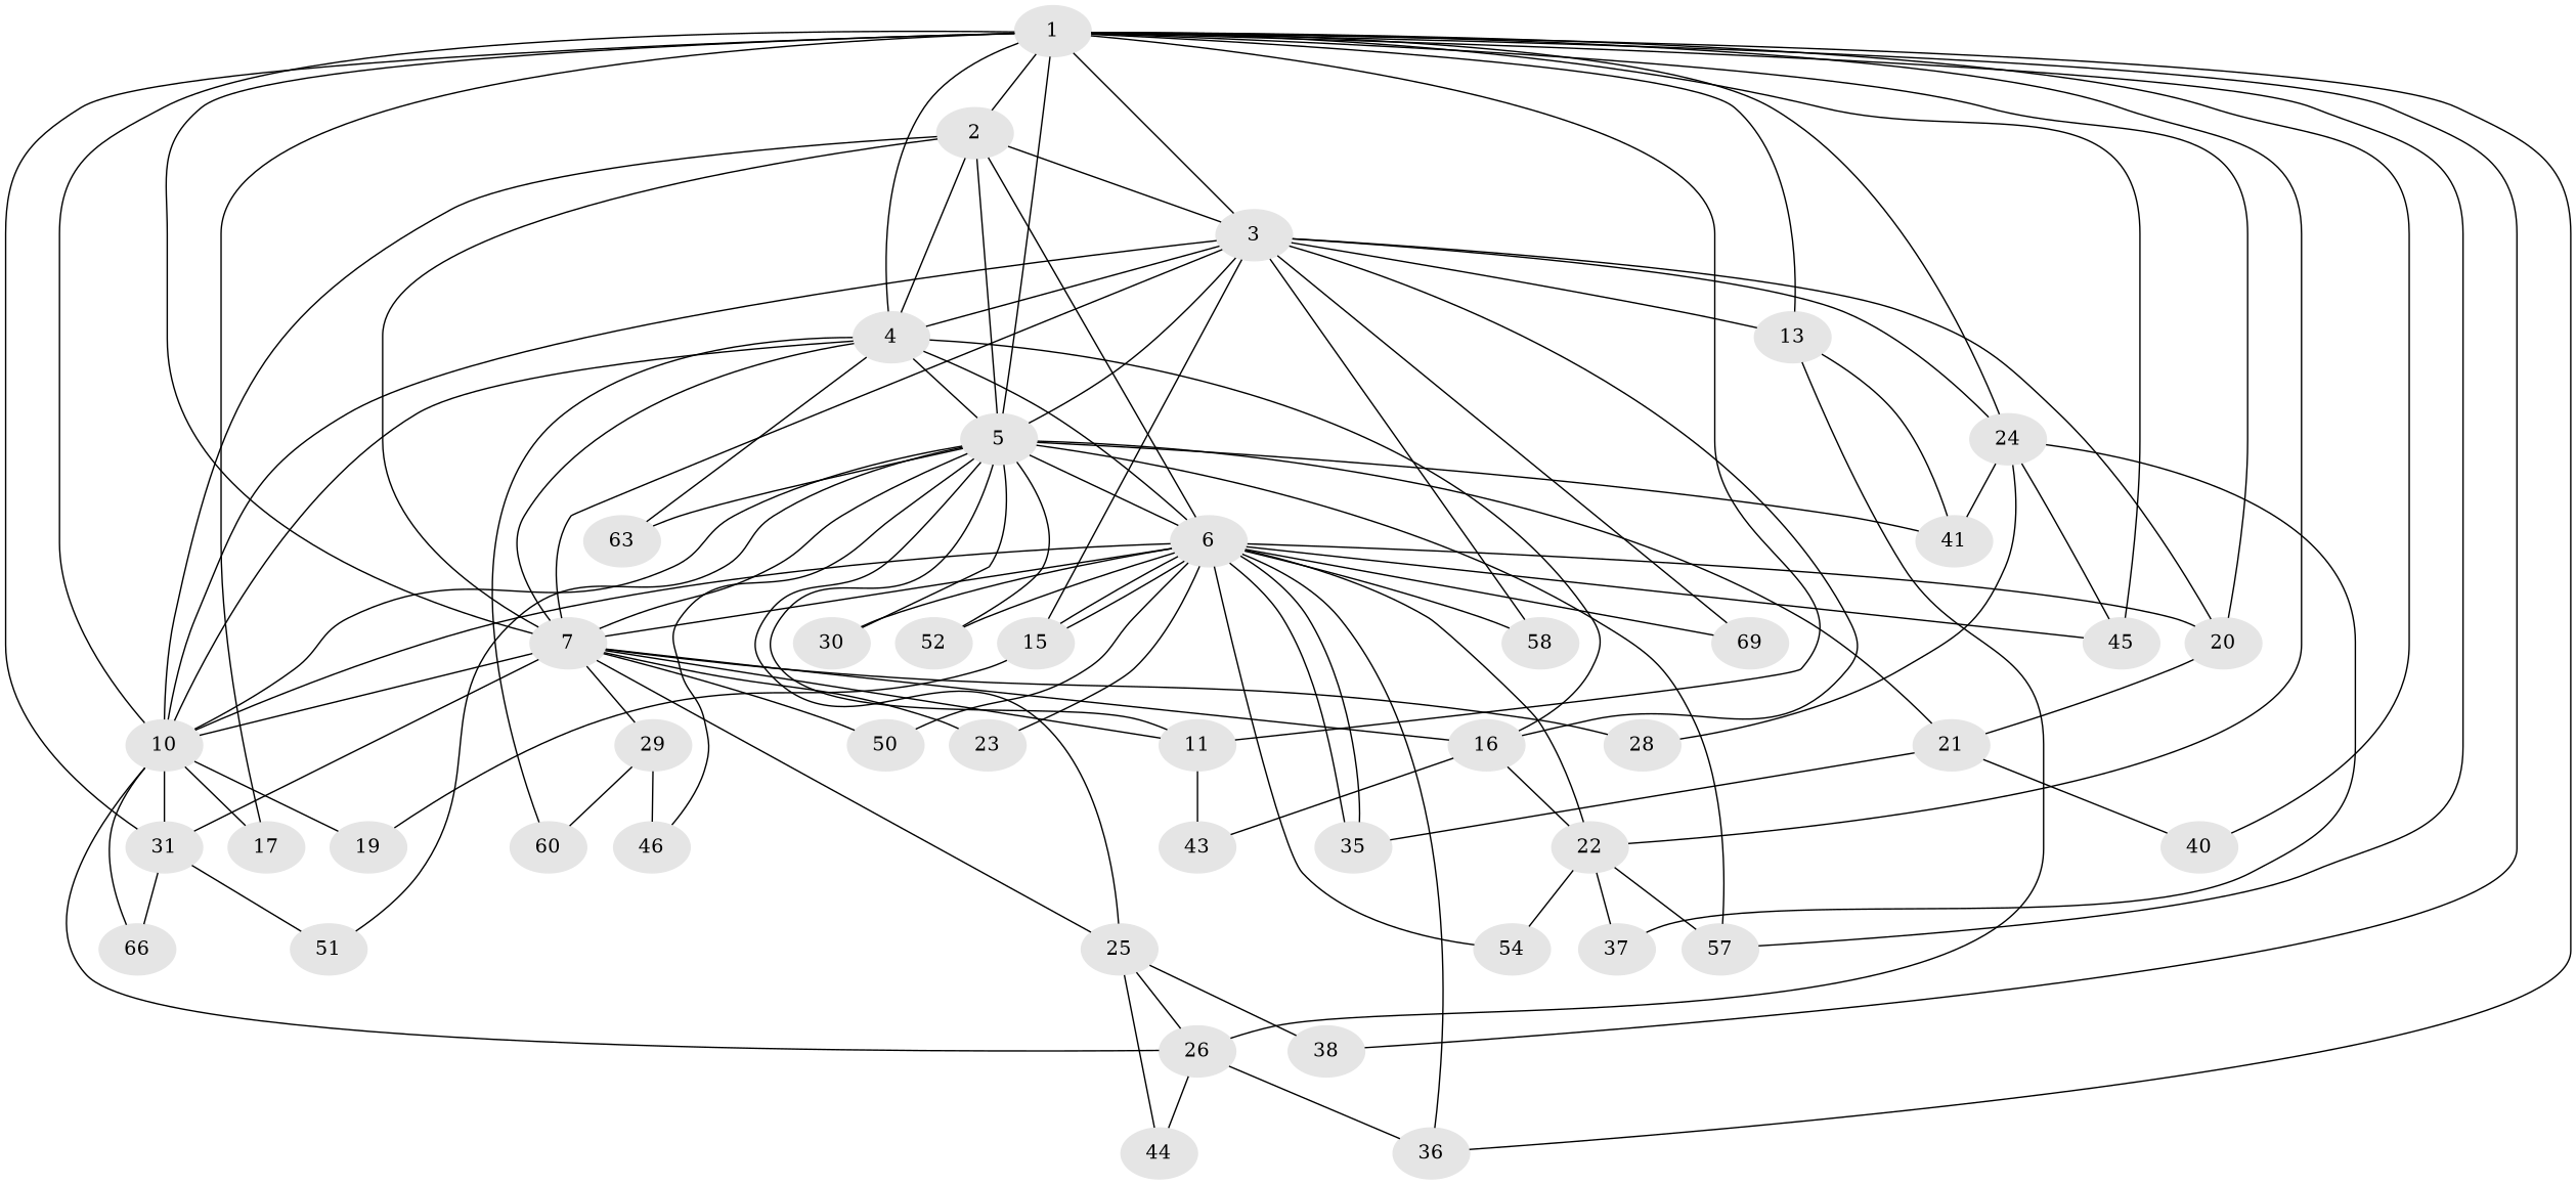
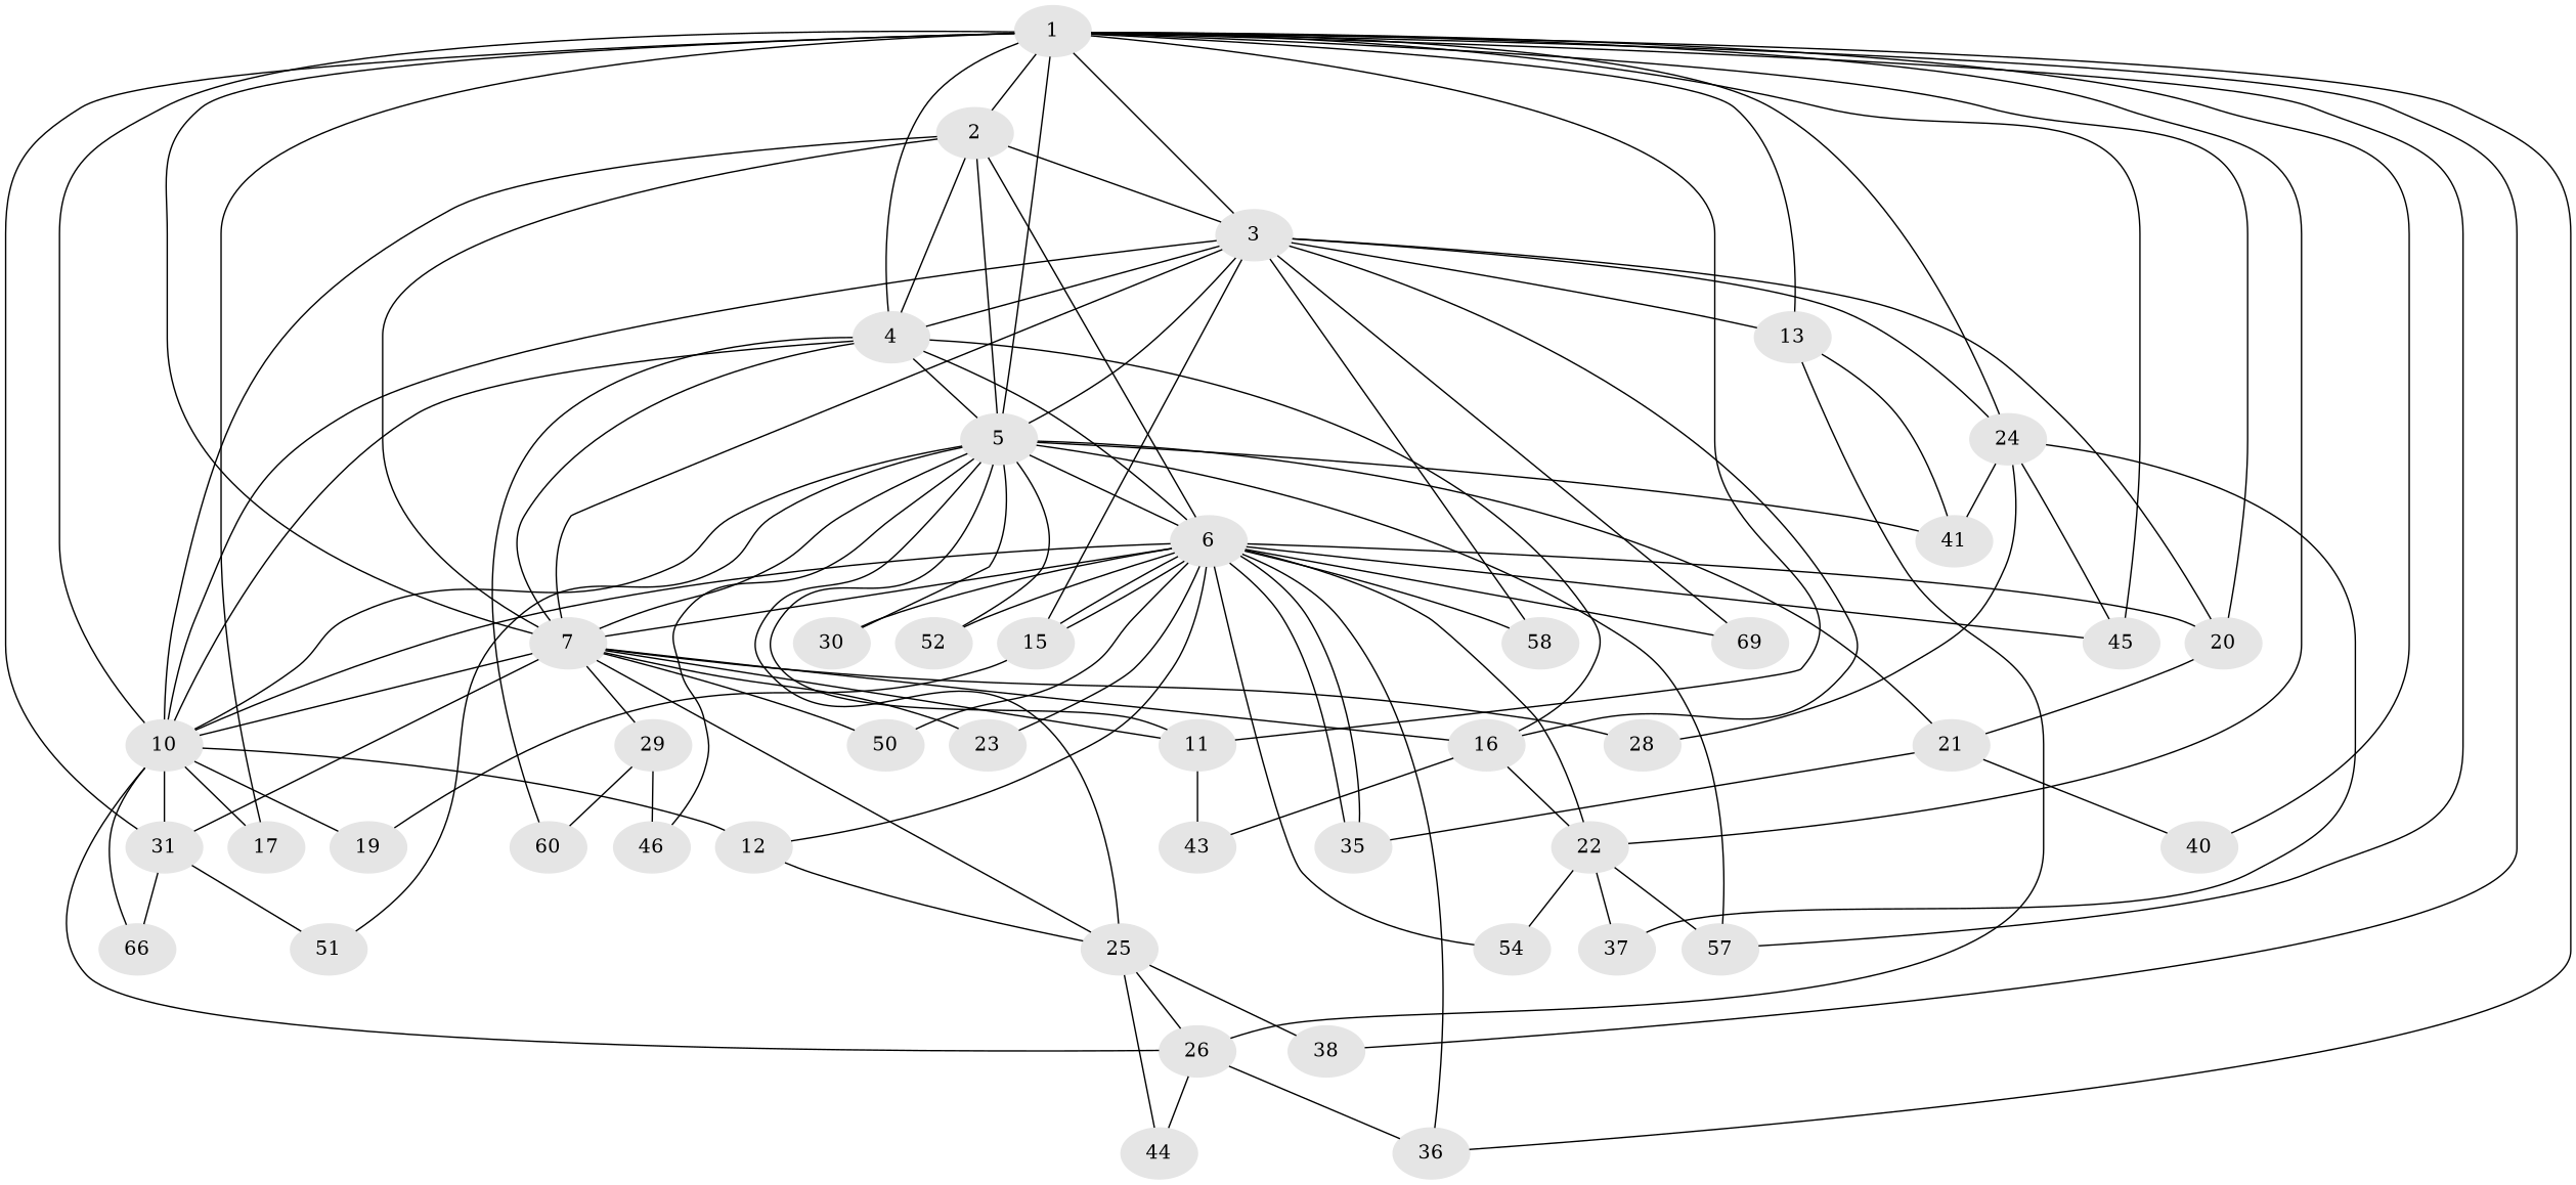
  graph {
    node [color=gray90 style=filled]
    1 [super="+8"]
    2 [super="+34"]
    3 [super="+18"]
    4 [super="+14"]
    5 [super="+64"]
    7 [super="+27"]
    10 [super="+62"]
    11 [super="+68"]
    13 [super="+32"]
    17 [super="+33"]
    20 [super="+47"]
    22 [super="+48"]
    24 [super="+53"]
    31 [super="+59"]
    36 [super="+67"]
    38
    40
    45 [super="+49"]
    57
    6 [super="+9"]
    16 [super="+56"]
    58
    69
    15
    60
-   63
    21 [super="+55"]
    25 [super="+65"]
    n29 [label=30]
    41
    46
    51
    52
+   12
    23
    35 [super="+42"]
    50
    54
    29
    28
    19 [super="+61"]
    26 [super="+30"]
    66
    43
    37
    44
    1 -- 2 [weight=2]
    1 -- 3 [weight=2]
    1 -- 4 [weight=3]
    1 -- 5 [weight=2]
    1 -- 7 [weight=2]
    1 -- 10 [weight=2]
    1 -- 11
    1 -- 13 [weight=2]
    1 -- 17 [weight=2]
    1 -- 20
    1 -- 22
    1 -- 24
    1 -- 31
    1 -- 36
    1 -- 38
    1 -- 40
    1 -- 45
    1 -- 57
    2 -- 3
    2 -- 4
    2 -- 5
    2 -- 7
    2 -- 10
    2 -- 6 [weight=3]
    3 -- 4
    3 -- 5
    3 -- 7 [weight=2]
    3 -- 10
    3 -- 13
    3 -- 20
    3 -- 24
    3 -- 16
    3 -- 58
    3 -- 69
    3 -- 15 [weight=2]
    4 -- 5
    4 -- 7
    4 -- 10
    4 -- 6 [weight=2]
    4 -- 16
    4 -- 60
-   4 -- 63
    5 -- 7
    5 -- 10
    5 -- 11
    5 -- 57
    5 -- 6 [weight=2]
-   5 -- 63
    5 -- 21
    5 -- 25
    5 -- n29
    5 -- 41
    5 -- 46
    5 -- 51
    5 -- 52
    7 -- 10 [weight=2]
    7 -- 11
    7 -- 31
    7 -- 16
    7 -- 25
    7 -- 23
    7 -- 50
    7 -- 29
    7 -- 28
    10 -- 17
    10 -- 31
+   10 -- 12
    10 -- 19 [weight=2]
    10 -- 26
    10 -- 66
    11 -- 43
    13 -- 41
    13 -- 26
    20 -- 21
    22 -- 57
    22 -- 54
    22 -- 37
    24 -- 45
    24 -- 41
    24 -- 28
    24 -- 37
    31 -- 51
    31 -- 66
    6 -- 7 [weight=3]
    6 -- 10 [weight=2]
    6 -- 20
    6 -- 22
    6 -- 36
    6 -- 45
    6 -- 58
    6 -- 69
    6 -- 15
    6 -- 15
    6 -- n29
    6 -- 52
+   6 -- 12
    6 -- 23
    6 -- 35 [weight=2]
    6 -- 35
    6 -- 50
    6 -- 54
    16 -- 22
    16 -- 43
    15 -- 19
    21 -- 40
    21 -- 35
    25 -- 38
    25 -- 26
    25 -- 44
+   12 -- 25
    29 -- 60
    29 -- 46
    26 -- 36
    26 -- 44
  }
